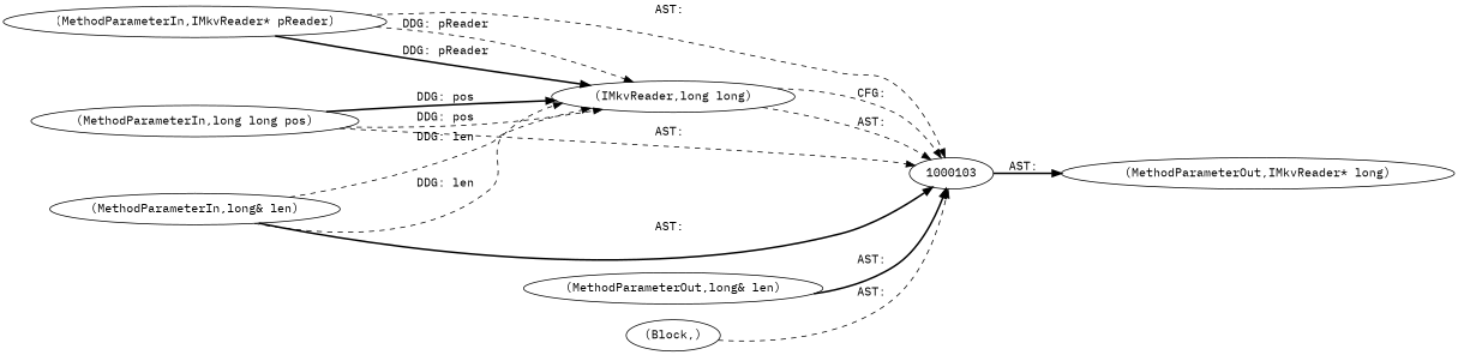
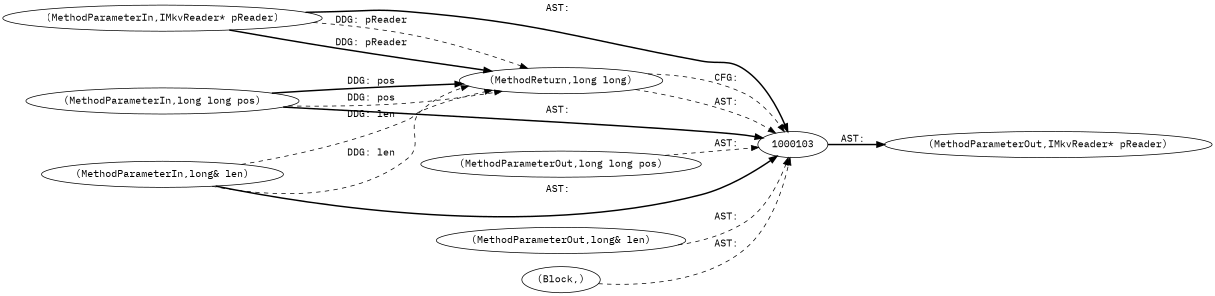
  digraph {
    fontname="IBM Plex Mono"
    rankdir=LR
    node [fontname="IBM Plex Mono"]
    edge [fontname="IBM Plex Mono" style=dashed]
-   n1 [label="(IMkvReader,long long)"]
+   n1 [label="(MethodReturn,long long)"]
    1000103
-   n3 [label="(MethodParameterOut,IMkvReader* long)"]
+   n3 [label="(MethodParameterOut,IMkvReader* pReader)"]
    n4 [label="(MethodParameterIn,IMkvReader* pReader)"]
    n5 [label="(MethodParameterIn,long long pos)"]
+   n6 [label="(MethodParameterOut,long long pos)"]
    n7 [label="(MethodParameterIn,long& len)"]
    n8 [label="(MethodParameterOut,long& len)"]
    n9 [label="(Block,)"]
    n1 -> 1000103 [label="AST: "]
    n1 -> 1000103 [label="CFG: "]
    1000103 -> n3 [label="AST: " style=bold]
    n4 -> n1 [label="DDG: pReader"]
    n4 -> n1 [label="DDG: pReader" style=bold]
-   n4 -> 1000103 [label="AST: "]
+   n4 -> 1000103 [label="AST: " style=bold]
    n5 -> n1 [label="DDG: pos" style=bold]
    n5 -> n1 [label="DDG: pos"]
-   n5 -> 1000103 [label="AST: "]
+   n5 -> 1000103 [label="AST: " style=bold]
+   n6 -> 1000103 [label="AST: "]
    n7 -> n1 [label="DDG: len"]
    n7 -> n1 [label="DDG: len"]
    n7 -> 1000103 [label="AST: " style=bold]
-   n8 -> 1000103 [label="AST: " style=bold]
+   n8 -> 1000103 [label="AST: "]
    n9 -> 1000103 [label="AST: "]
  }
